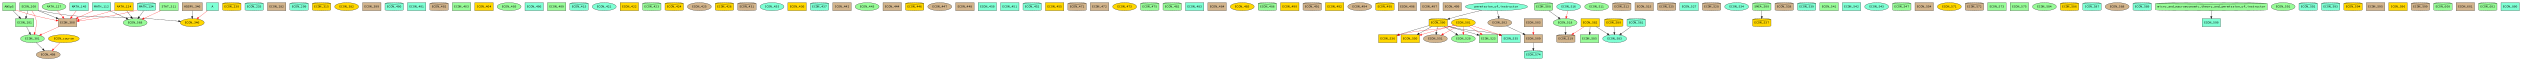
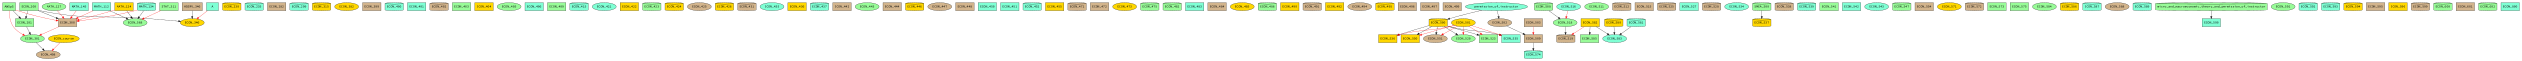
  digraph {
    fontname="Source Code Pro"
    node [fillcolor=tan fontname="Source Code Pro" shape=box style=filled]
    edge [color=black fontname="Source Code Pro"]
    ECON_200 [fillcolor=palegreen]
    ECON_201 [fillcolor=palegreen]
    ECON_300
    ECON_346 [fillcolor=gold shape=ellipse]
    ECON_301 [fillcolor=palegreen shape=ellipse]
    ECON_498 [shape=ellipse]
    AWSpS [fillcolor=palegreen]
    ECON_230 [fillcolor=gold shape=cylinder]
    ECON_235 [fillcolor=aquamarine shape=cylinder]
    ECON_282
    ECON_299 [fillcolor=aquamarine shape=cylinder]
    MATH_112 [fillcolor=aquamarine]
    ECON_568 [fillcolor=palegreen shape=ellipse]
    MATH_124 [fillcolor=gold]
    MATH_127 [fillcolor=palegreen shape=ellipse]
    MATH_134 [fillcolor=aquamarine shape=cylinder]
    MATH_145 [fillcolor=aquamarine]
    ECON_315 [fillcolor=gold shape=cylinder]
    HSERV_346
    A [fillcolor=aquamarine]
    ECON_382 [fillcolor=gold shape=ellipse]
    ECON_399
    ECON_400 [fillcolor=aquamarine shape=cylinder]
    ECON_401 [fillcolor=aquamarine]
    ECON_402 [shape=cylinder]
    ECON_403 [fillcolor=palegreen]
    ECON_404 [fillcolor=gold]
    ECON_405 [fillcolor=palegreen shape=ellipse]
    ECON_406 [fillcolor=aquamarine]
    ECON_409 [fillcolor=palegreen]
    ECON_415 [fillcolor=aquamarine shape=cylinder]
    ECON_421 [fillcolor=aquamarine shape=ellipse]
    ECON_422 [fillcolor=gold]
    ECON_423 [fillcolor=palegreen shape=cylinder]
    ECON_424 [fillcolor=gold shape=cylinder]
    ECON_425 [shape=ellipse]
    ECON_426 [fillcolor=gold shape=cylinder]
    ECON_431 [shape=cylinder]
    ECON_435 [fillcolor=aquamarine shape=ellipse]
    ECON_436 [fillcolor=gold]
    ECON_437 [fillcolor=aquamarine shape=cylinder]
    ECON_442
    ECON_443 [fillcolor=palegreen shape=ellipse]
    ECON_444
    ECON_446 [fillcolor=gold shape=cylinder]
    ECON_447 [shape=ellipse]
    ECON_448
    ECON_450 [fillcolor=aquamarine]
    ECON_451 [fillcolor=aquamarine]
    ECON_452 [fillcolor=aquamarine shape=cylinder]
    ECON_455 [fillcolor=gold]
    ECON_471 [shape=cylinder]
    ECON_472
    ECON_473 [fillcolor=gold shape=ellipse]
    ECON_475 [fillcolor=palegreen shape=cylinder]
    ECON_482 [fillcolor=palegreen shape=cylinder]
    ECON_483 [fillcolor=aquamarine]
    ECON_484
    ECON_485 [fillcolor=gold shape=ellipse]
    ECON_486 [fillcolor=palegreen shape=cylinder]
    ECON_490 [fillcolor=gold]
    ECON_491 [shape=cylinder]
    ECON_492 [fillcolor=gold]
    ECON_494 [shape=ellipse]
    ECON_495 [fillcolor=gold shape=cylinder]
    ECON_496
    ECON_497
    ECON_course [fillcolor=gold shape=ellipse]
    ECON_499
    permission_of_instructor [fillcolor=aquamarine shape=ellipse]
    ECON_500 [fillcolor=gold shape=cylinder]
    ECON_502 [shape=ellipse]
    ECON_520 [fillcolor=palegreen shape=ellipse]
    ECON_523 [fillcolor=palegreen]
    ECON_535 [fillcolor=aquamarine]
    ECON_536 [fillcolor=gold]
    ECON_550 [fillcolor=gold]
    ECON_551 [shape=ellipse]
    ECON_509
    ECON_501 [fillcolor=gold shape=ellipse]
    ECON_574 [fillcolor=aquamarine shape=cylinder]
    ECON_503
    ECON_508 [fillcolor=palegreen shape=cylinder]
    ECON_518 [fillcolor=palegreen shape=ellipse]
    ECON_519 [shape=cylinder]
    ECON_511 [fillcolor=palegreen shape=ellipse]
    ECON_512 [shape=cylinder]
    ECON_515
    ECON_516 [fillcolor=aquamarine shape=ellipse]
    ECON_582 [fillcolor=gold]
    ECON_583 [fillcolor=aquamarine shape=ellipse]
    ECON_585 [fillcolor=palegreen]
    ECON_525 [shape=cylinder]
    ECON_527 [fillcolor=aquamarine]
    ECON_528 [shape=cylinder]
    ECON_534 [fillcolor=aquamarine shape=ellipse]
    SMEA_500 [fillcolor=palegreen shape=cylinder]
    ECON_537 [fillcolor=gold shape=cylinder]
    ECON_538 [shape=cylinder]
    ECON_539 [fillcolor=aquamarine shape=cylinder]
    ECON_541 [fillcolor=palegreen]
    ECON_542 [fillcolor=aquamarine]
    ECON_543 [fillcolor=aquamarine shape=ellipse]
    ECON_547 [fillcolor=palegreen shape=cylinder]
    ECON_554
    STAT_311 [fillcolor=palegreen]
    ECON_571 [fillcolor=gold shape=ellipse]
    ECON_572 [shape=cylinder]
    ECON_573 [fillcolor=palegreen]
    ECON_575 [fillcolor=palegreen]
    ECON_580 [fillcolor=gold shape=cylinder]
    ECON_581 [fillcolor=aquamarine shape=cylinder]
    ECON_584 [fillcolor=palegreen shape=ellipse]
    ECON_586 [fillcolor=gold shape=cylinder]
    ECON_587 [fillcolor=aquamarine shape=cylinder]
    ECON_588 [shape=ellipse]
    ECON_589 [fillcolor=aquamarine shape=cylinder]
    micro_and_macroeconomic_theory_and_permission_of_instructor [fillcolor=palegreen shape=cylinder]
    ECON_590 [fillcolor=aquamarine]
    ECON_591 [fillcolor=palegreen shape=ellipse]
    ECON_592 [fillcolor=aquamarine shape=cylinder]
    ECON_593 [fillcolor=aquamarine shape=cylinder]
    ECON_594 [fillcolor=gold shape=cylinder]
    ECON_595
    ECON_596 [fillcolor=gold]
    ECON_599 [shape=cylinder]
    ECON_600 [fillcolor=palegreen shape=cylinder]
    ECON_601
    ECON_602 [fillcolor=palegreen shape=cylinder]
    ECON_800 [fillcolor=aquamarine]
    ECON_200 -> ECON_201
    ECON_200 -> ECON_300
    ECON_200 -> ECON_346
    ECON_201 -> ECON_301
    ECON_300 -> ECON_301 [color=red]
    ECON_301 -> ECON_498
    AWSpS -> ECON_201
    AWSpS -> ECON_300 [color=red]
-   ECON_200 -> ECON_301 [color=red]
+   AWSpS -> ECON_301 [color=red]
    MATH_112 -> ECON_300 [color=red]
    MATH_112 -> ECON_568
    MATH_124 -> ECON_300 [color=red]
    MATH_124 -> ECON_568
    MATH_127 -> ECON_300 [color=red]
    MATH_134 -> ECON_300 [color=red]
    MATH_134 -> ECON_568
    MATH_145 -> ECON_300 [color=red]
    HSERV_346 -> ECON_346
    A -> ECON_346 [color=red]
    ECON_course -> ECON_498 [color=red]
    permission_of_instructor -> ECON_500
    permission_of_instructor -> ECON_502
    ECON_500 -> ECON_520
    ECON_500 -> ECON_523
    ECON_500 -> ECON_535
    ECON_500 -> ECON_536
    ECON_500 -> ECON_550
    ECON_500 -> ECON_551
    ECON_502 -> ECON_509
    ECON_509 -> ECON_574
    ECON_501 -> ECON_520 [color=red]
    ECON_501 -> ECON_523 [color=red]
    ECON_501 -> ECON_535 [color=red]
    ECON_501 -> ECON_536 [color=red]
    ECON_501 -> ECON_550 [color=red]
    ECON_501 -> ECON_551 [color=red]
    ECON_503 -> ECON_509 [color=red]
    ECON_508 -> ECON_518
    ECON_518 -> ECON_519
    ECON_516 -> ECON_518 [color=red]
    ECON_582 -> ECON_519 [color=red]
    ECON_582 -> ECON_583
    ECON_582 -> ECON_585
    SMEA_500 -> ECON_537
    STAT_311 -> ECON_568 [color=red]
    ECON_580 -> ECON_583
    ECON_581 -> ECON_583
    micro_and_macroeconomic_theory_and_permission_of_instructor -> ECON_590
  }
